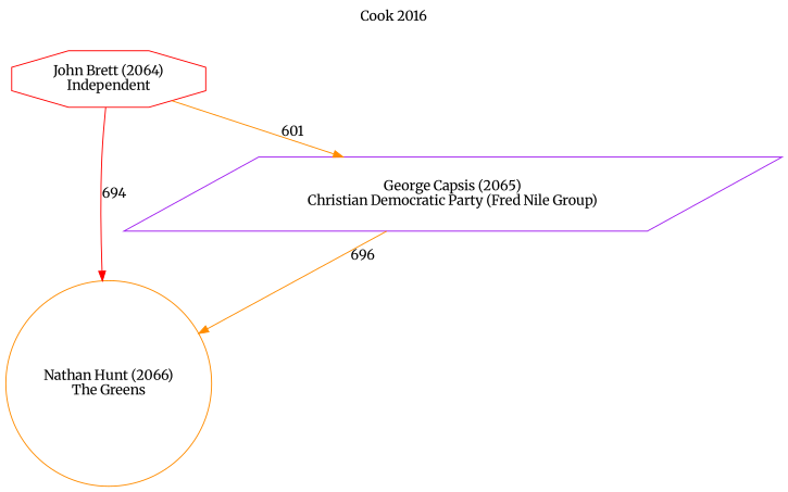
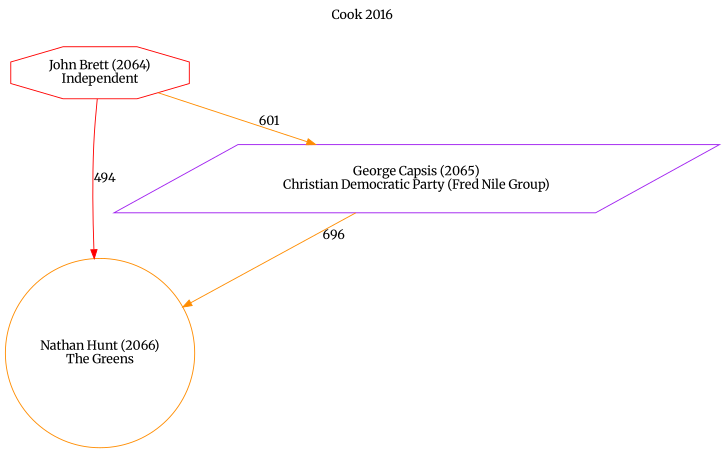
  digraph {
    label="Cook 2016"
    labelloc=t
    mclimit=10
    fontname=Merriweather
    node [fontname=Merriweather]
    edge [color=darkorange fontname=Merriweather]
    n1 [label="John Brett (2064)\nIndependent" shape=octagon color=red]
    n2 [label="Nathan Hunt (2066)\nThe Greens" shape=circle color=darkorange]
    n3 [label="George Capsis (2065)\nChristian Democratic Party (Fred Nile Group)" shape=parallelogram color=purple]
-   n1 -> n2 [label=694 color=red]
+   n1 -> n2 [label=494 color=red]
    n1 -> n3 [label=601]
    n3 -> n2 [label=696]
  }
